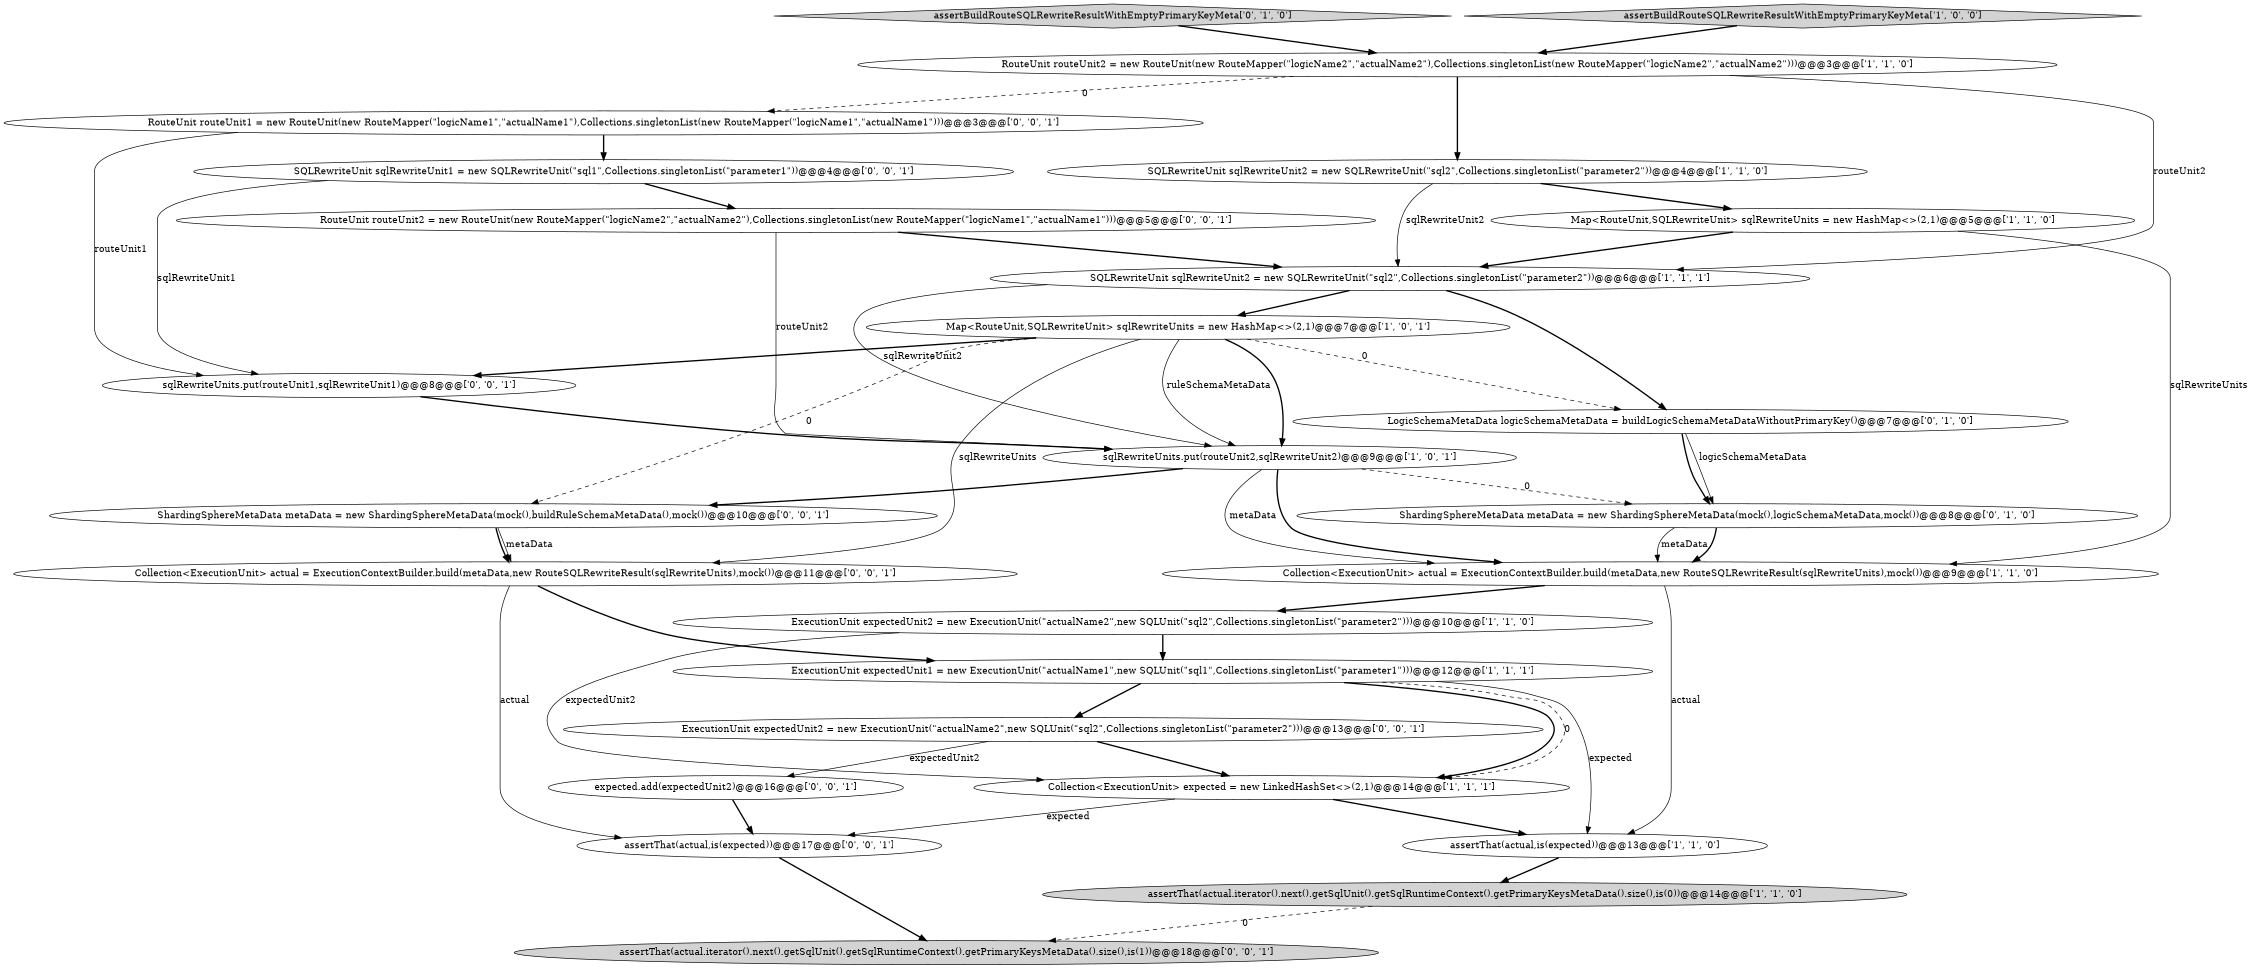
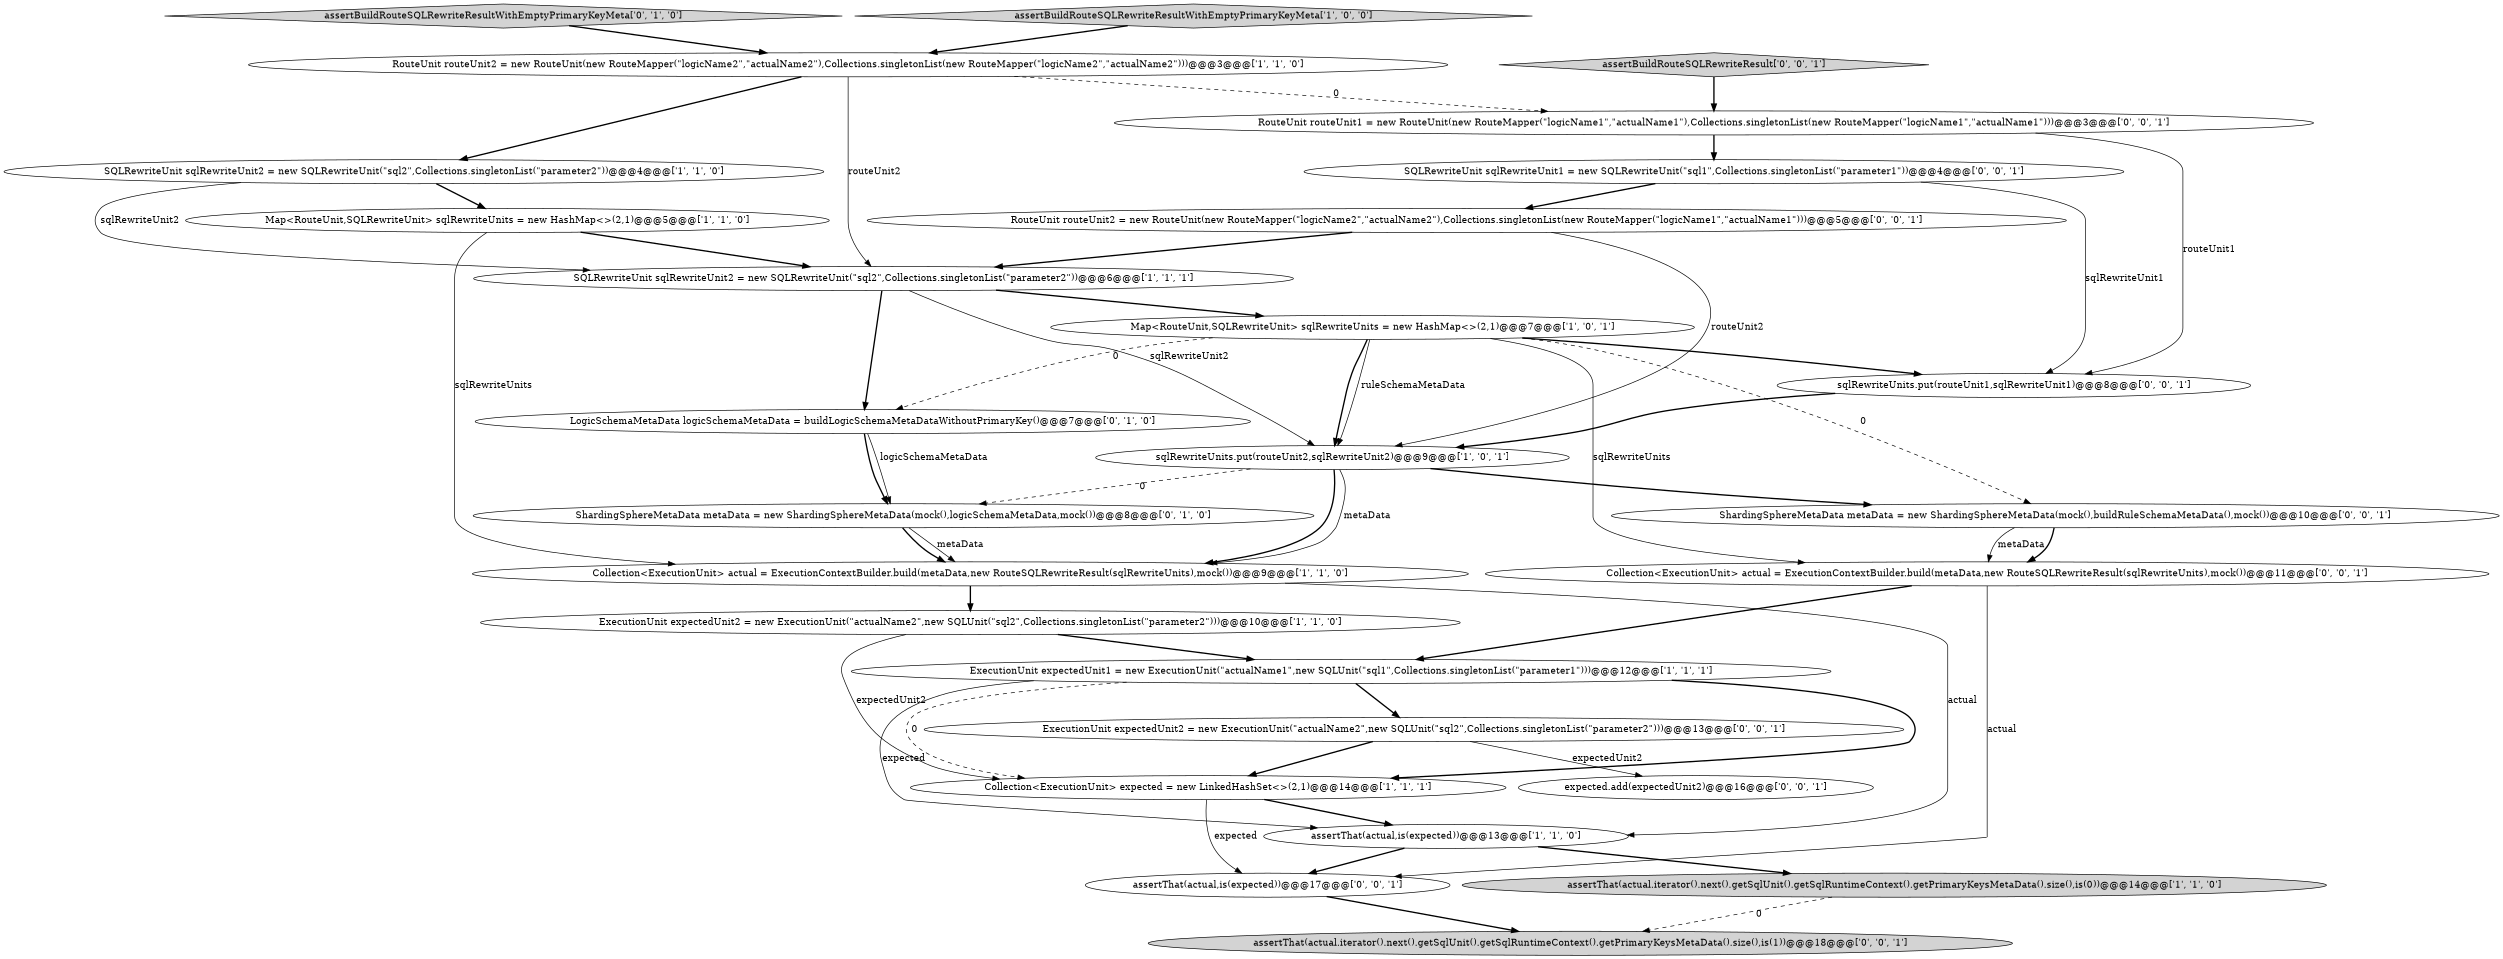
  digraph {
    node [fillcolor=white shape=ellipse style=filled]
    edge [style=bold]
    n1 [label="RouteUnit routeUnit1 = new RouteUnit(new RouteMapper(\"logicName1\",\"actualName1\"),Collections.singletonList(new RouteMapper(\"logicName1\",\"actualName1\")))@@@3@@@['0', '0', '1']"]
    n2 [label="sqlRewriteUnits.put(routeUnit1,sqlRewriteUnit1)@@@8@@@['0', '0', '1']"]
    n3 [label="SQLRewriteUnit sqlRewriteUnit1 = new SQLRewriteUnit(\"sql1\",Collections.singletonList(\"parameter1\"))@@@4@@@['0', '0', '1']"]
    n4 [label="sqlRewriteUnits.put(routeUnit2,sqlRewriteUnit2)@@@9@@@['1', '0', '1']"]
    n5 [label="RouteUnit routeUnit2 = new RouteUnit(new RouteMapper(\"logicName2\",\"actualName2\"),Collections.singletonList(new RouteMapper(\"logicName1\",\"actualName1\")))@@@5@@@['0', '0', '1']"]
    n6 [label="SQLRewriteUnit sqlRewriteUnit2 = new SQLRewriteUnit(\"sql2\",Collections.singletonList(\"parameter2\"))@@@6@@@['1', '1', '1']"]
    n7 [label="Map<RouteUnit,SQLRewriteUnit> sqlRewriteUnits = new HashMap<>(2,1)@@@7@@@['1', '0', '1']"]
    n8 [label="LogicSchemaMetaData logicSchemaMetaData = buildLogicSchemaMetaDataWithoutPrimaryKey()@@@7@@@['0', '1', '0']"]
    n9 [label="ShardingSphereMetaData metaData = new ShardingSphereMetaData(mock(),logicSchemaMetaData,mock())@@@8@@@['0', '1', '0']"]
    n10 [label="ShardingSphereMetaData metaData = new ShardingSphereMetaData(mock(),buildRuleSchemaMetaData(),mock())@@@10@@@['0', '0', '1']"]
    n11 [label="Collection<ExecutionUnit> actual = ExecutionContextBuilder.build(metaData,new RouteSQLRewriteResult(sqlRewriteUnits),mock())@@@9@@@['1', '1', '0']"]
    n12 [label="Collection<ExecutionUnit> actual = ExecutionContextBuilder.build(metaData,new RouteSQLRewriteResult(sqlRewriteUnits),mock())@@@11@@@['0', '0', '1']"]
    n13 [label="assertThat(actual,is(expected))@@@13@@@['1', '1', '0']"]
    n14 [label="ExecutionUnit expectedUnit2 = new ExecutionUnit(\"actualName2\",new SQLUnit(\"sql2\",Collections.singletonList(\"parameter2\")))@@@10@@@['1', '1', '0']"]
    n15 [label="Collection<ExecutionUnit> expected = new LinkedHashSet<>(2,1)@@@14@@@['1', '1', '1']"]
    n16 [label="assertThat(actual,is(expected))@@@17@@@['0', '0', '1']"]
    n17 [fillcolor=lightgray label="assertThat(actual.iterator().next().getSqlUnit().getSqlRuntimeContext().getPrimaryKeysMetaData().size(),is(1))@@@18@@@['0', '0', '1']"]
    n18 [fillcolor=lightgray label="assertThat(actual.iterator().next().getSqlUnit().getSqlRuntimeContext().getPrimaryKeysMetaData().size(),is(0))@@@14@@@['1', '1', '0']"]
    n19 [label="SQLRewriteUnit sqlRewriteUnit2 = new SQLRewriteUnit(\"sql2\",Collections.singletonList(\"parameter2\"))@@@4@@@['1', '1', '0']"]
    n20 [label="Map<RouteUnit,SQLRewriteUnit> sqlRewriteUnits = new HashMap<>(2,1)@@@5@@@['1', '1', '0']"]
+   n21 [fillcolor=lightgray label="assertBuildRouteSQLRewriteResult['0', '0', '1']" shape=diamond]
    n22 [label="expected.add(expectedUnit2)@@@16@@@['0', '0', '1']"]
    n23 [label="ExecutionUnit expectedUnit1 = new ExecutionUnit(\"actualName1\",new SQLUnit(\"sql1\",Collections.singletonList(\"parameter1\")))@@@12@@@['1', '1', '1']"]
    n24 [label="ExecutionUnit expectedUnit2 = new ExecutionUnit(\"actualName2\",new SQLUnit(\"sql2\",Collections.singletonList(\"parameter2\")))@@@13@@@['0', '0', '1']"]
    n25 [fillcolor=lightgray label="assertBuildRouteSQLRewriteResultWithEmptyPrimaryKeyMeta['0', '1', '0']" shape=diamond]
    n26 [label="RouteUnit routeUnit2 = new RouteUnit(new RouteMapper(\"logicName2\",\"actualName2\"),Collections.singletonList(new RouteMapper(\"logicName2\",\"actualName2\")))@@@3@@@['1', '1', '0']"]
    n27 [fillcolor=lightgray label="assertBuildRouteSQLRewriteResultWithEmptyPrimaryKeyMeta['1', '0', '0']" shape=diamond]
    n1 -> n2 [label=routeUnit1 style=solid]
    n1 -> n3
    n2 -> n4
    n3 -> n2 [label=sqlRewriteUnit1 style=solid]
    n3 -> n5
    n4 -> n9 [label=0 style=dashed]
    n4 -> n10
    n4 -> n11
    n4 -> n11 [label=metaData style=solid]
    n5 -> n4 [label=routeUnit2 style=solid]
    n5 -> n6
    n6 -> n4 [label=sqlRewriteUnit2 style=solid]
    n6 -> n7
    n6 -> n8
    n7 -> n2
    n7 -> n4 [label=ruleSchemaMetaData style=solid]
    n7 -> n4
    n7 -> n8 [label=0 style=dashed]
    n7 -> n10 [label=0 style=dashed]
    n7 -> n12 [label=sqlRewriteUnits style=solid]
    n8 -> n9 [label=logicSchemaMetaData style=solid]
    n8 -> n9
    n9 -> n11 [label=metaData style=solid]
    n9 -> n11
    n10 -> n12 [label=metaData style=solid]
    n10 -> n12
    n11 -> n13 [label=actual style=solid]
    n11 -> n14
    n12 -> n16 [label=actual style=solid]
    n12 -> n23
    n13 -> n18
    n14 -> n15 [label=expectedUnit2 style=solid]
    n14 -> n23
    n15 -> n13
    n15 -> n16 [label=expected style=solid]
    n16 -> n17
    n18 -> n17 [label=0 style=dashed]
    n19 -> n6 [label=sqlRewriteUnit2 style=solid]
    n19 -> n20
    n20 -> n6
    n20 -> n11 [label=sqlRewriteUnits style=solid]
-   n22 -> n16
+   n21 -> n1
+   n13 -> n16
    n23 -> n13 [label=expected style=solid]
    n23 -> n15
    n23 -> n15 [label=0 style=dashed]
    n23 -> n24
    n24 -> n15
    n24 -> n22 [label=expectedUnit2 style=solid]
    n25 -> n26
    n26 -> n1 [label=0 style=dashed]
    n26 -> n6 [label=routeUnit2 style=solid]
    n26 -> n19
    n27 -> n26
  }
